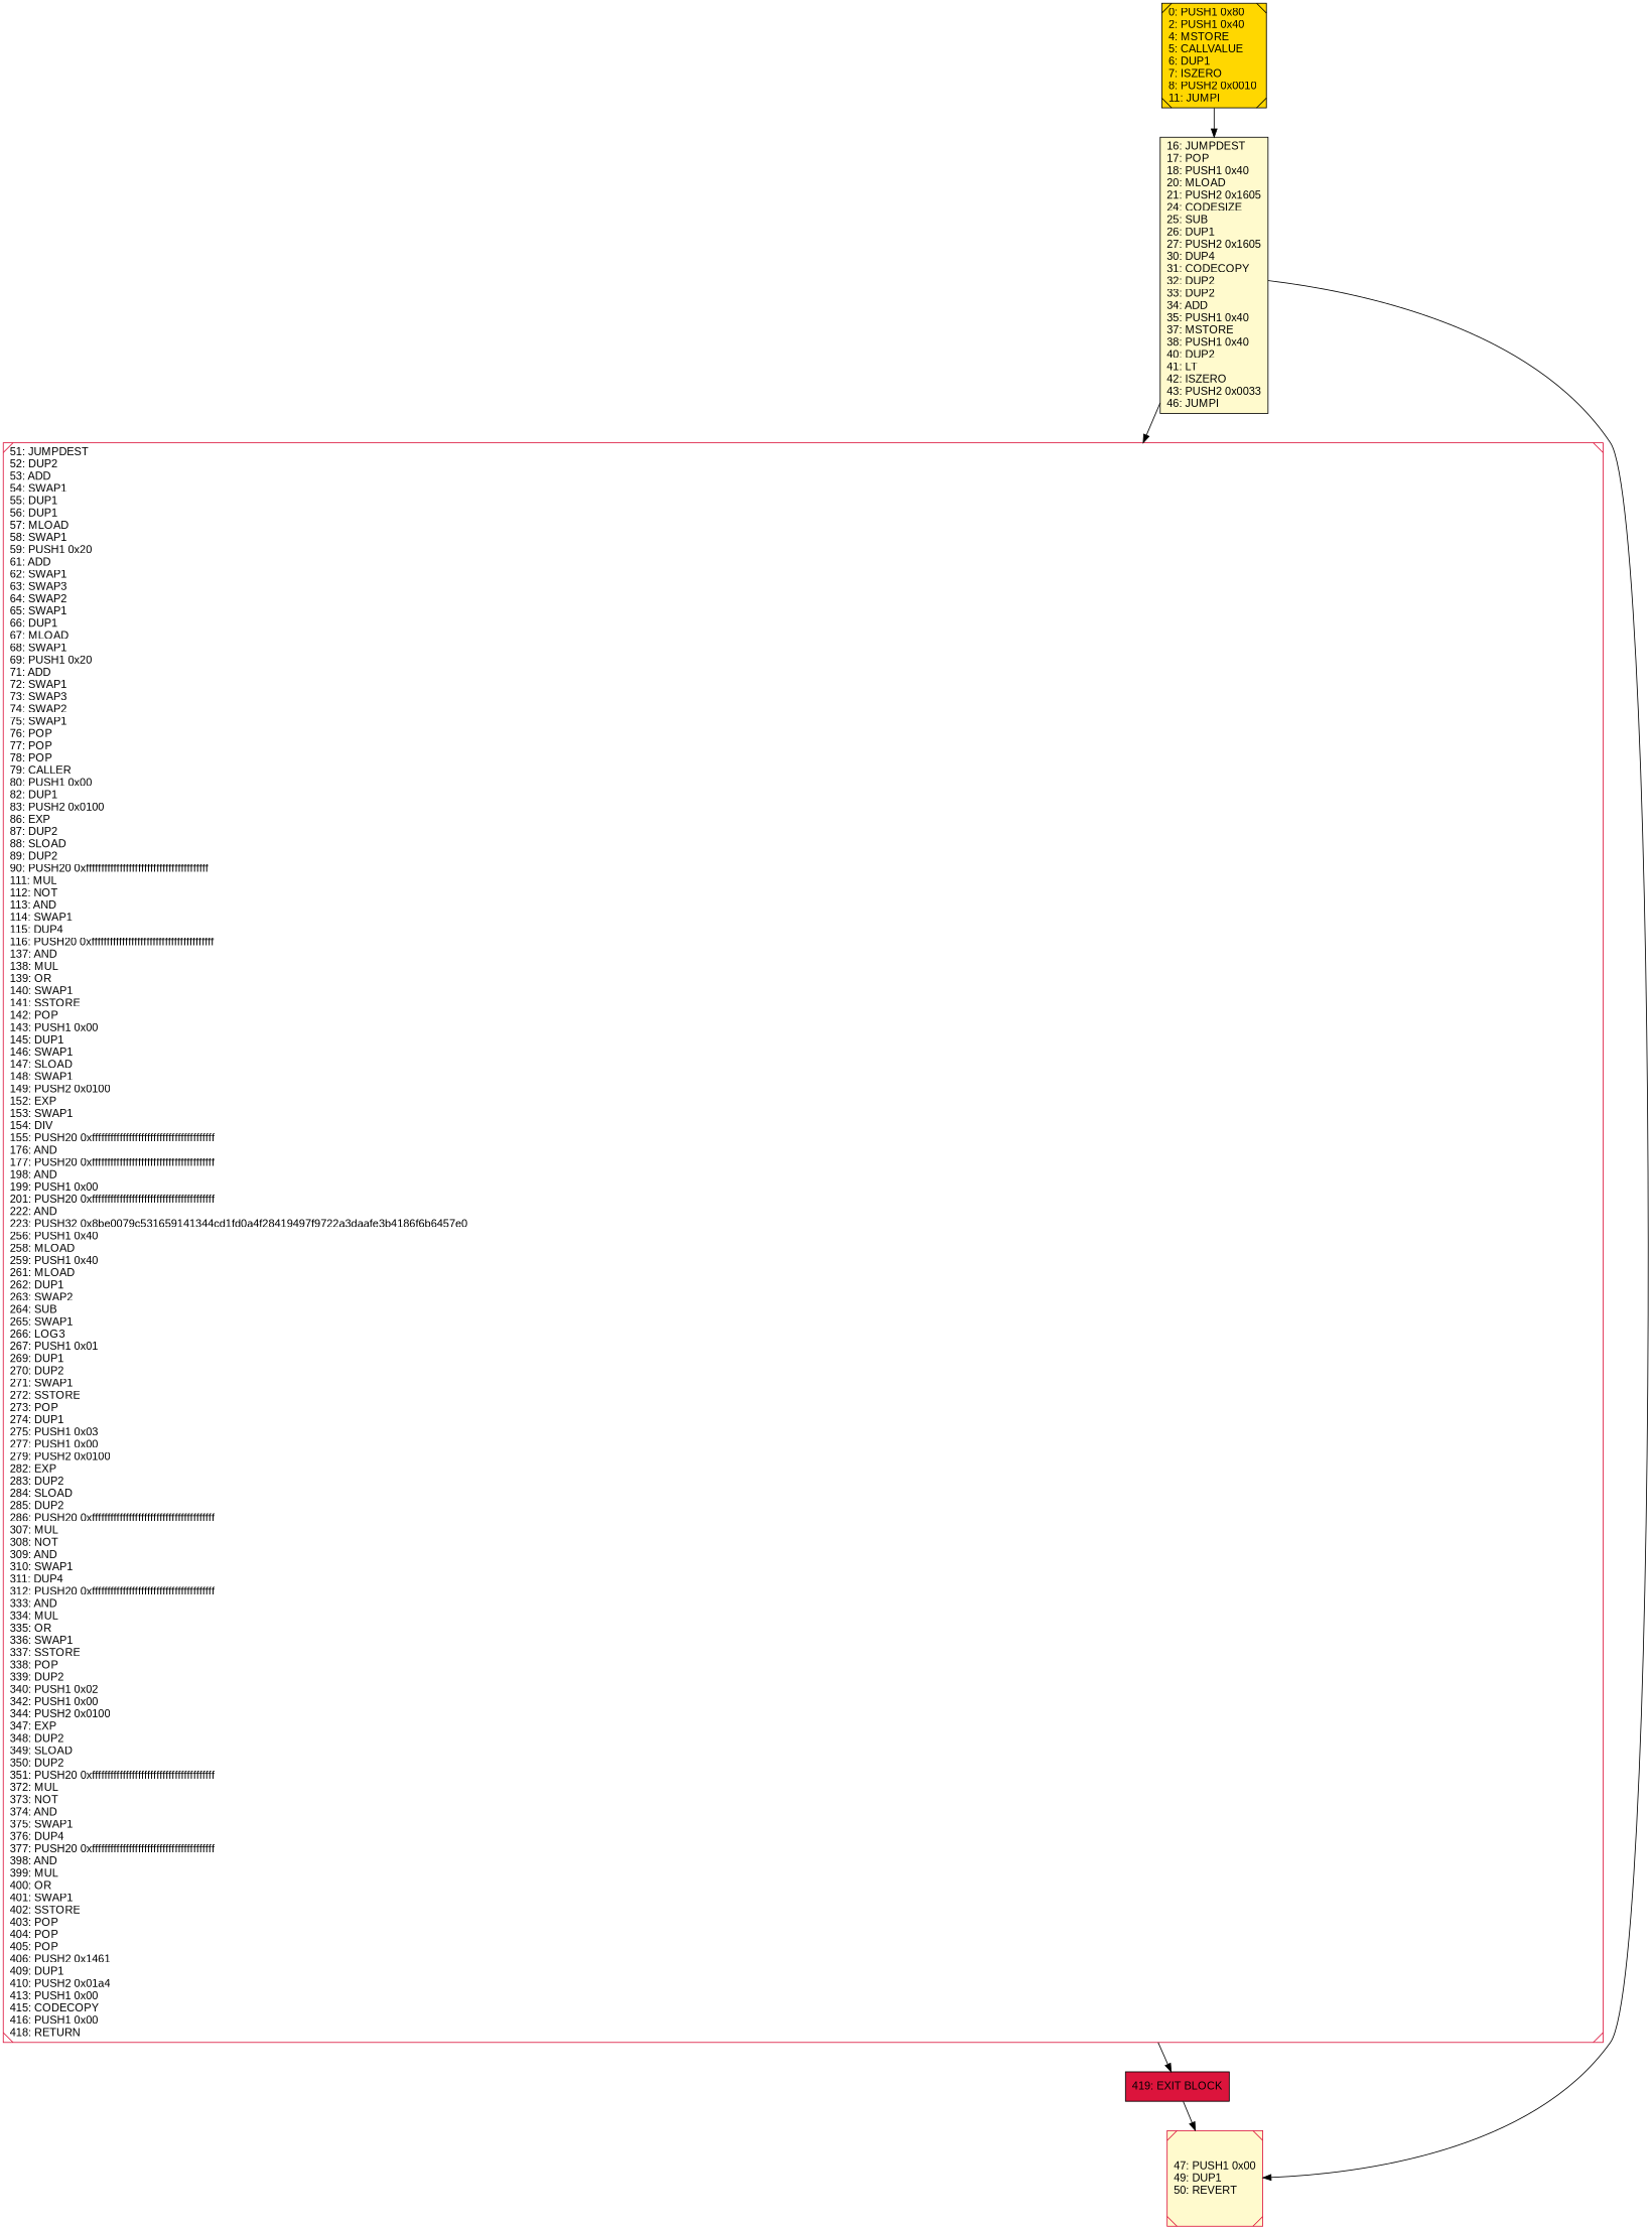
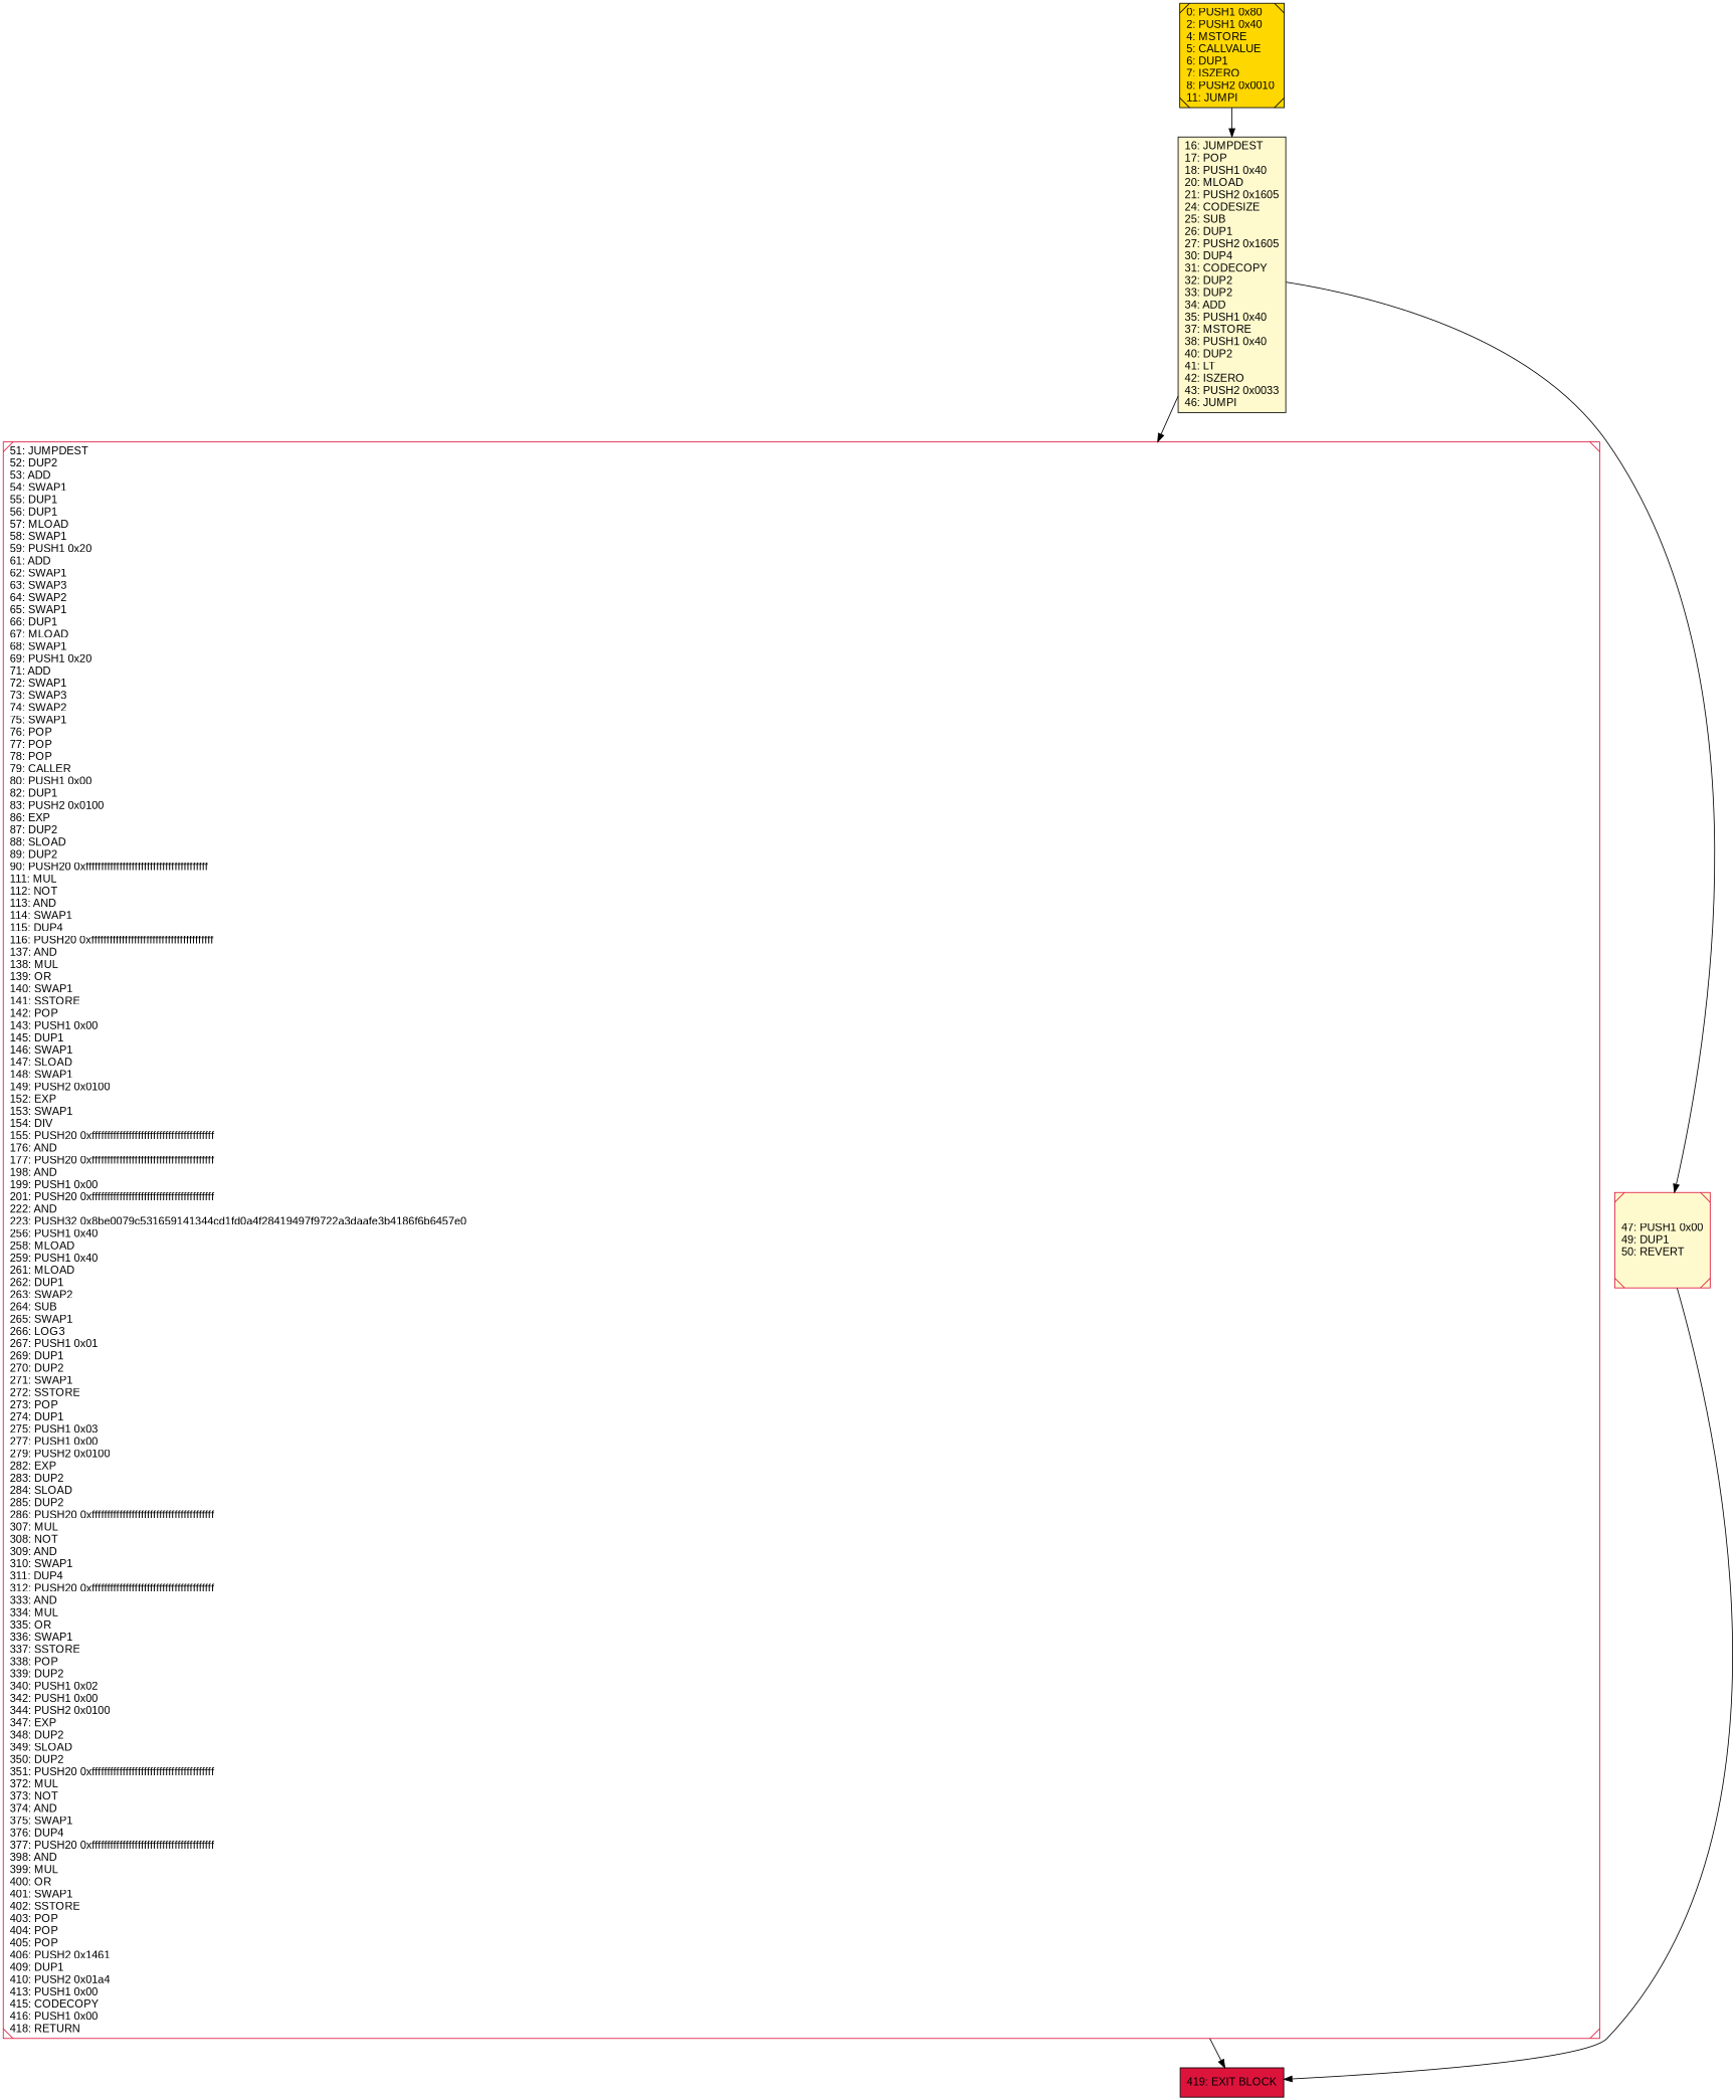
  digraph {
    rankdir=UD
    node [color=black fillcolor=lemonchiffon fontcolor=black fontname=arial shape=Msquare style=filled]
    n1 [fillcolor=crimson label="419: EXIT BLOCK\l" shape=box]
    n2 [color=crimson fillcolor=white label="51: JUMPDEST\l52: DUP2\l53: ADD\l54: SWAP1\l55: DUP1\l56: DUP1\l57: MLOAD\l58: SWAP1\l59: PUSH1 0x20\l61: ADD\l62: SWAP1\l63: SWAP3\l64: SWAP2\l65: SWAP1\l66: DUP1\l67: MLOAD\l68: SWAP1\l69: PUSH1 0x20\l71: ADD\l72: SWAP1\l73: SWAP3\l74: SWAP2\l75: SWAP1\l76: POP\l77: POP\l78: POP\l79: CALLER\l80: PUSH1 0x00\l82: DUP1\l83: PUSH2 0x0100\l86: EXP\l87: DUP2\l88: SLOAD\l89: DUP2\l90: PUSH20 0xffffffffffffffffffffffffffffffffffffffff\l111: MUL\l112: NOT\l113: AND\l114: SWAP1\l115: DUP4\l116: PUSH20 0xffffffffffffffffffffffffffffffffffffffff\l137: AND\l138: MUL\l139: OR\l140: SWAP1\l141: SSTORE\l142: POP\l143: PUSH1 0x00\l145: DUP1\l146: SWAP1\l147: SLOAD\l148: SWAP1\l149: PUSH2 0x0100\l152: EXP\l153: SWAP1\l154: DIV\l155: PUSH20 0xffffffffffffffffffffffffffffffffffffffff\l176: AND\l177: PUSH20 0xffffffffffffffffffffffffffffffffffffffff\l198: AND\l199: PUSH1 0x00\l201: PUSH20 0xffffffffffffffffffffffffffffffffffffffff\l222: AND\l223: PUSH32 0x8be0079c531659141344cd1fd0a4f28419497f9722a3daafe3b4186f6b6457e0\l256: PUSH1 0x40\l258: MLOAD\l259: PUSH1 0x40\l261: MLOAD\l262: DUP1\l263: SWAP2\l264: SUB\l265: SWAP1\l266: LOG3\l267: PUSH1 0x01\l269: DUP1\l270: DUP2\l271: SWAP1\l272: SSTORE\l273: POP\l274: DUP1\l275: PUSH1 0x03\l277: PUSH1 0x00\l279: PUSH2 0x0100\l282: EXP\l283: DUP2\l284: SLOAD\l285: DUP2\l286: PUSH20 0xffffffffffffffffffffffffffffffffffffffff\l307: MUL\l308: NOT\l309: AND\l310: SWAP1\l311: DUP4\l312: PUSH20 0xffffffffffffffffffffffffffffffffffffffff\l333: AND\l334: MUL\l335: OR\l336: SWAP1\l337: SSTORE\l338: POP\l339: DUP2\l340: PUSH1 0x02\l342: PUSH1 0x00\l344: PUSH2 0x0100\l347: EXP\l348: DUP2\l349: SLOAD\l350: DUP2\l351: PUSH20 0xffffffffffffffffffffffffffffffffffffffff\l372: MUL\l373: NOT\l374: AND\l375: SWAP1\l376: DUP4\l377: PUSH20 0xffffffffffffffffffffffffffffffffffffffff\l398: AND\l399: MUL\l400: OR\l401: SWAP1\l402: SSTORE\l403: POP\l404: POP\l405: POP\l406: PUSH2 0x1461\l409: DUP1\l410: PUSH2 0x01a4\l413: PUSH1 0x00\l415: CODECOPY\l416: PUSH1 0x00\l418: RETURN\l"]
    n3 [fillcolor=gold label="0: PUSH1 0x80\l2: PUSH1 0x40\l4: MSTORE\l5: CALLVALUE\l6: DUP1\l7: ISZERO\l8: PUSH2 0x0010\l11: JUMPI\l"]
    n4 [label="16: JUMPDEST\l17: POP\l18: PUSH1 0x40\l20: MLOAD\l21: PUSH2 0x1605\l24: CODESIZE\l25: SUB\l26: DUP1\l27: PUSH2 0x1605\l30: DUP4\l31: CODECOPY\l32: DUP2\l33: DUP2\l34: ADD\l35: PUSH1 0x40\l37: MSTORE\l38: PUSH1 0x40\l40: DUP2\l41: LT\l42: ISZERO\l43: PUSH2 0x0033\l46: JUMPI\l" shape=box]
    n5 [color=crimson label="47: PUSH1 0x00\l49: DUP1\l50: REVERT\l"]
    n2 -> n1
    n3 -> n4
    n4 -> n2
    n4 -> n5
-   n1 -> n5
+   n5 -> n1
  }
